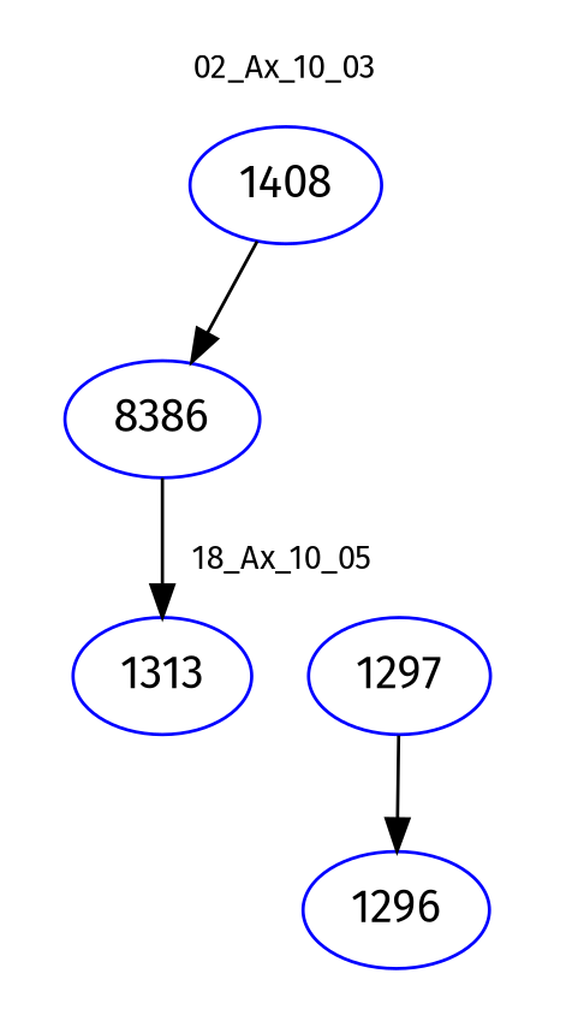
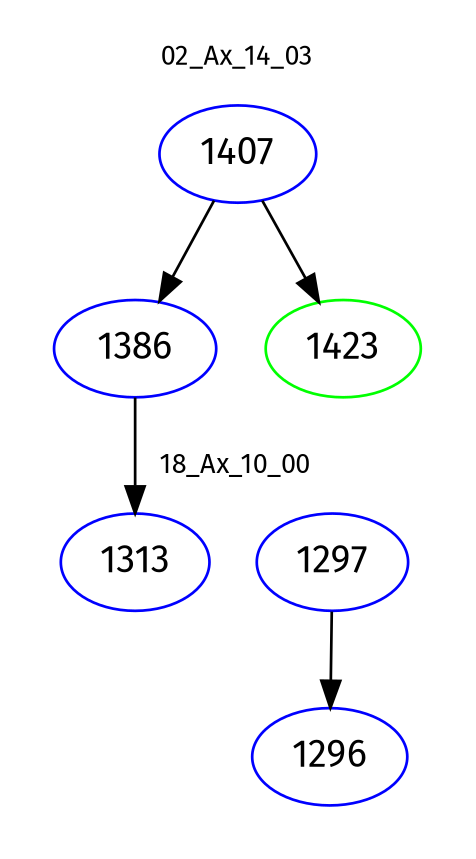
  digraph {
    fontname="Fira Sans"
    node [color=blue fontname="Fira Sans"]
    edge [color=black fontname="Fira Sans"]
    n1 [label=1297]
    n2 [label=1296]
    n3 [label=1313]
-   n4 [label=1408]
-   n5 [label=8386]
+   n4 [label=1407]
+   n5 [label=1386]
+   n6 [color=green label=1423]
    subgraph cluster_1 {
      color=white
      fontsize=10
-     label="18_Ax_10_05"
+     label="18_Ax_10_00"
      n1
      n2
      n3
    }
    subgraph cluster_2 {
      color=white
      fontsize=10
-     label="02_Ax_10_03"
+     label="02_Ax_14_03"
      n4
      n5
+     n6
    }
    n1 -> n2
    n4 -> n5
+   n4 -> n6
    n5 -> n3
  }
